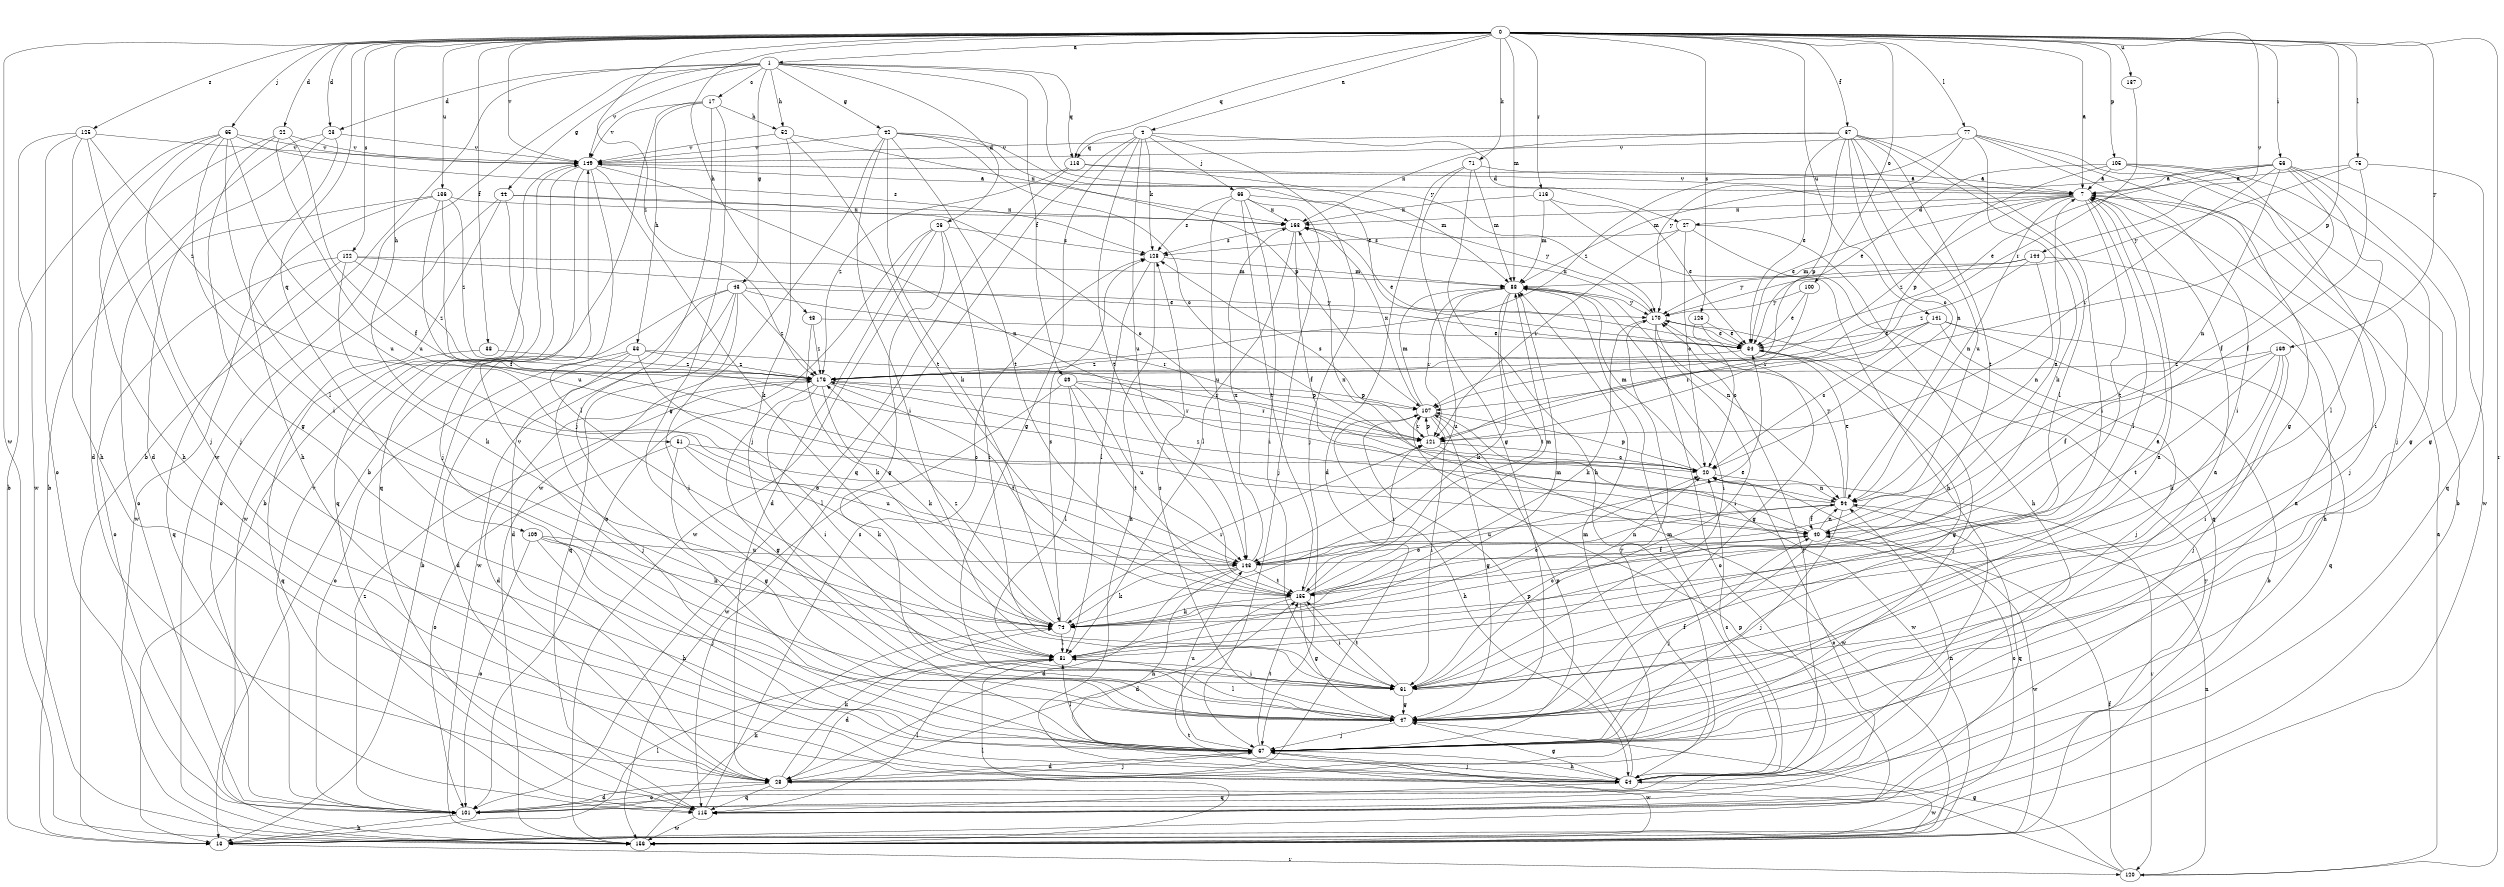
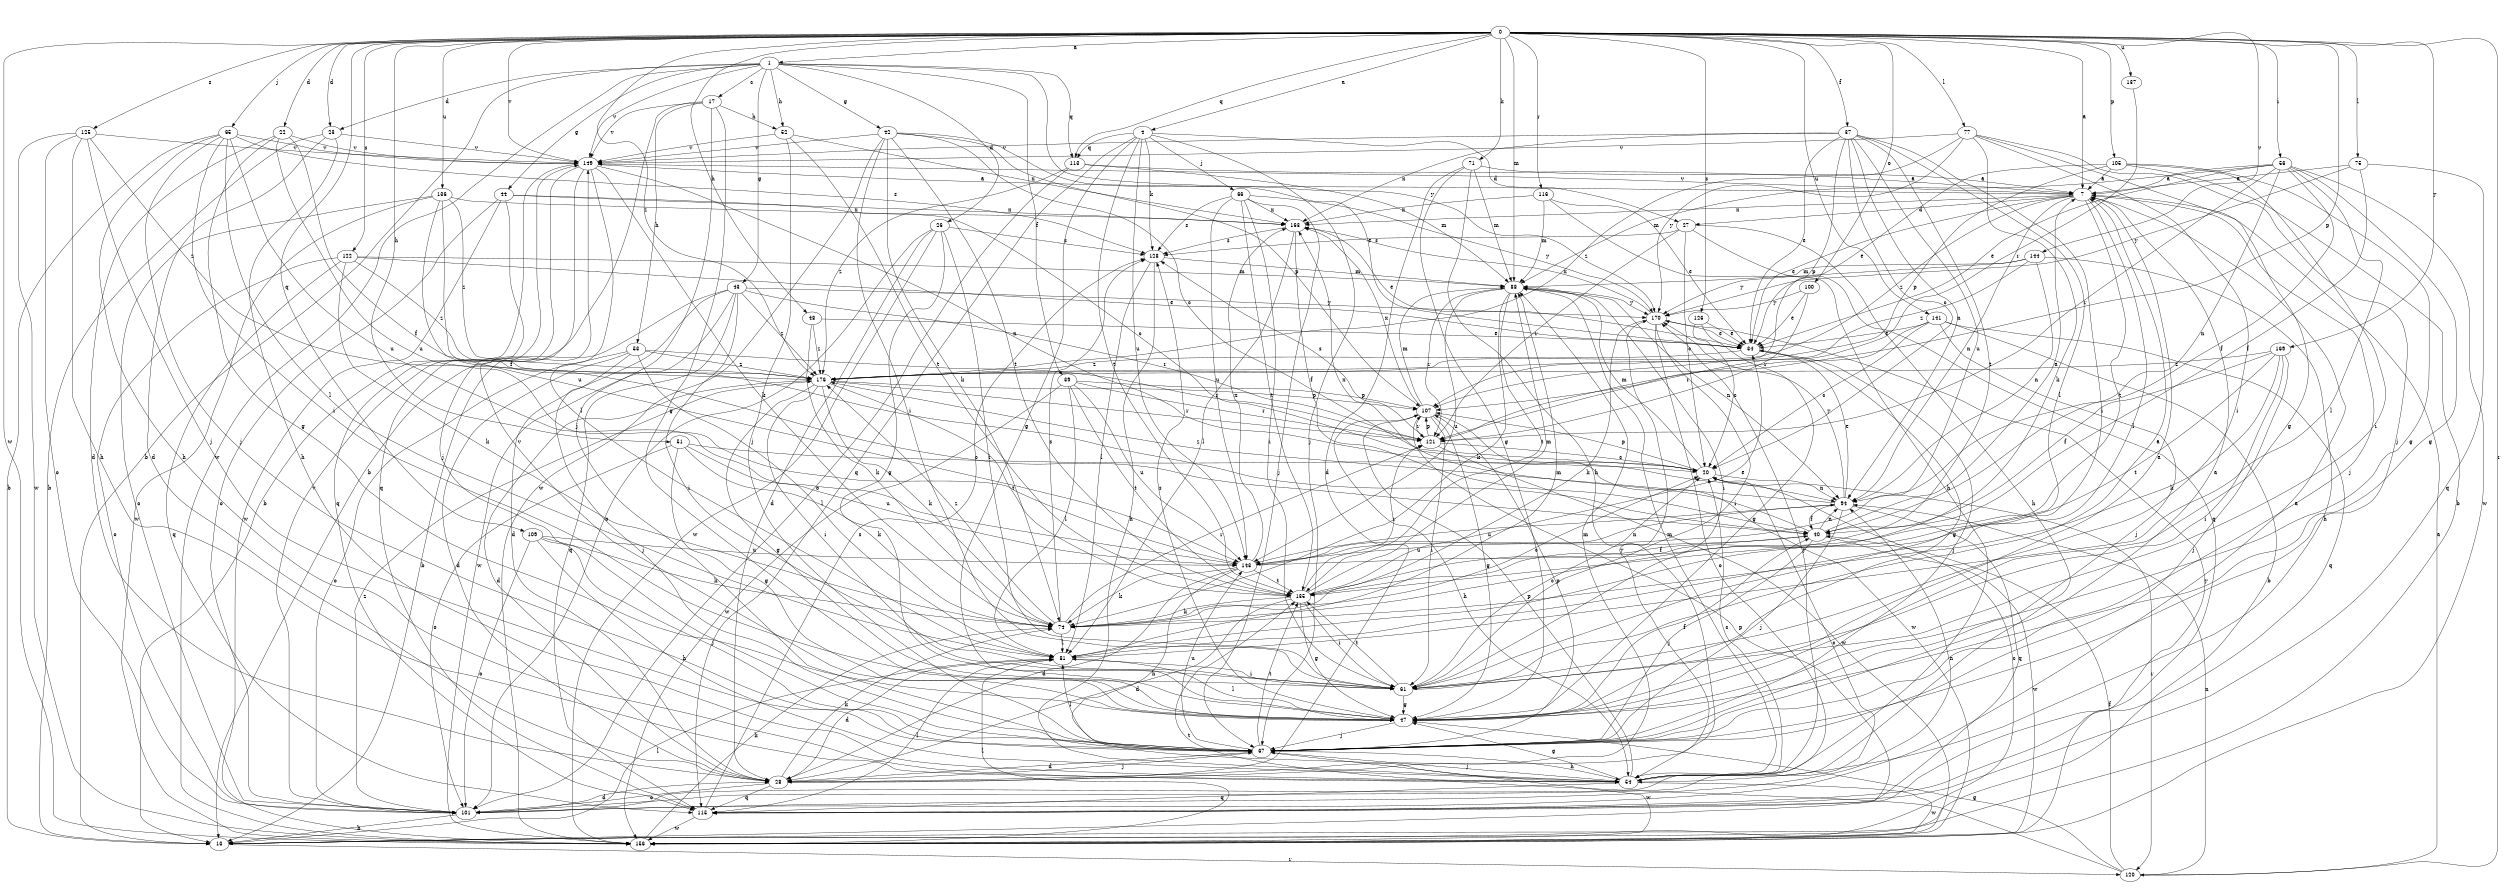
  strict digraph {
    0
    1
    4
    7
    22
    23
    37
-   38
    48
    51
    56
    65
    71
    75
    77
    88
    100
    105
    107
    109
    113
    116
    120
    122
    125
    126
    136
    137
    141
    144
    149
    156
    169
    176
    13
    17
    26
    39
    42
    43
    44
    52
    170
    27
    47
    66
    67
    115
    135
    143
    128
    34
    81
    94
    163
    28
    40
    54
    20
    61
    74
    101
    121
    53
    0 -> 1 [label=a]
    0 -> 4 [label=a]
    0 -> 7 [label=a]
    0 -> 22 [label=d]
    0 -> 23 [label=d]
    0 -> 37 [label=f]
-   0 -> 38 [label=f]
    0 -> 48 [label=h]
    0 -> 51 [label=h]
    0 -> 56 [label=i]
    0 -> 65 [label=j]
    0 -> 71 [label=k]
    0 -> 75 [label=l]
    0 -> 77 [label=l]
    0 -> 88 [label=m]
    0 -> 100 [label=o]
    0 -> 105 [label=p]
    0 -> 107 [label=p]
    0 -> 109 [label=q]
    0 -> 113 [label=q]
    0 -> 116 [label=r]
    0 -> 120 [label=r]
    0 -> 122 [label=s]
    0 -> 125 [label=s]
    0 -> 126 [label=s]
    0 -> 136 [label=u]
    0 -> 137 [label=u]
    0 -> 141 [label=u]
    0 -> 144 [label=v]
    0 -> 149 [label=v]
    0 -> 156 [label=w]
    0 -> 169 [label=y]
    0 -> 176 [label=z]
    1 -> 23 [label=d]
    1 -> 113 [label=q]
    1 -> 149 [label=v]
    1 -> 156 [label=w]
    1 -> 13 [label=b]
    1 -> 17 [label=c]
    1 -> 26 [label=d]
    1 -> 39 [label=f]
    1 -> 42 [label=g]
    1 -> 43 [label=g]
    1 -> 44 [label=g]
    1 -> 52 [label=h]
    1 -> 170 [label=y]
    4 -> 113 [label=q]
    4 -> 27 [label=d]
    4 -> 47 [label=g]
    4 -> 66 [label=j]
    4 -> 67 [label=j]
    4 -> 115 [label=q]
    4 -> 135 [label=t]
    4 -> 143 [label=u]
    4 -> 128 [label=k]
    7 -> 149 [label=v]
    7 -> 176 [label=z]
    7 -> 27 [label=d]
    7 -> 67 [label=j]
    7 -> 135 [label=t]
    7 -> 34 [label=e]
    7 -> 81 [label=l]
    7 -> 94 [label=n]
    7 -> 163 [label=x]
    22 -> 149 [label=v]
    22 -> 47 [label=g]
    22 -> 143 [label=u]
    22 -> 28 [label=d]
    22 -> 40 [label=f]
    23 -> 149 [label=v]
    23 -> 13 [label=b]
    23 -> 28 [label=d]
    23 -> 54 [label=h]
    37 -> 107 [label=p]
    37 -> 149 [label=v]
    37 -> 135 [label=t]
    37 -> 143 [label=u]
    37 -> 34 [label=e]
    37 -> 81 [label=l]
    37 -> 94 [label=n]
    37 -> 163 [label=x]
    37 -> 20 [label=c]
    37 -> 61 [label=i]
-   38 -> 176 [label=z]
-   38 -> 115 [label=q]
    48 -> 176 [label=z]
    48 -> 34 [label=e]
    48 -> 74 [label=k]
    51 -> 47 [label=g]
    51 -> 143 [label=u]
    51 -> 20 [label=c]
    51 -> 74 [label=k]
    51 -> 101 [label=o]
    56 -> 7 [label=a]
    56 -> 88 [label=m]
    56 -> 156 [label=w]
    56 -> 47 [label=g]
    56 -> 34 [label=e]
    56 -> 81 [label=l]
    56 -> 94 [label=n]
    56 -> 40 [label=f]
    56 -> 121 [label=r]
    65 -> 149 [label=v]
    65 -> 13 [label=b]
    65 -> 67 [label=j]
    65 -> 143 [label=u]
    65 -> 128 [label=s]
    65 -> 81 [label=l]
    65 -> 54 [label=h]
    65 -> 61 [label=i]
    71 -> 7 [label=a]
    71 -> 88 [label=m]
    71 -> 47 [label=g]
    71 -> 28 [label=d]
    71 -> 54 [label=h]
    75 -> 7 [label=a]
    75 -> 170 [label=y]
    75 -> 115 [label=q]
    75 -> 40 [label=f]
    77 -> 149 [label=v]
    77 -> 176 [label=z]
    77 -> 170 [label=y]
    77 -> 47 [label=g]
    77 -> 67 [label=j]
    77 -> 61 [label=i]
    77 -> 74 [label=k]
    88 -> 170 [label=y]
    88 -> 135 [label=t]
    88 -> 143 [label=u]
    88 -> 94 [label=n]
    88 -> 61 [label=i]
    88 -> 74 [label=k]
    88 -> 121 [label=r]
    100 -> 170 [label=y]
    100 -> 34 [label=e]
    100 -> 121 [label=r]
    105 -> 7 [label=a]
    105 -> 107 [label=p]
    105 -> 13 [label=b]
    105 -> 47 [label=g]
    105 -> 34 [label=e]
    105 -> 61 [label=i]
    107 -> 88 [label=m]
    107 -> 156 [label=w]
    107 -> 47 [label=g]
    107 -> 163 [label=x]
    107 -> 54 [label=h]
    107 -> 61 [label=i]
    107 -> 121 [label=r]
    109 -> 67 [label=j]
    109 -> 143 [label=u]
    109 -> 54 [label=h]
    109 -> 74 [label=k]
    109 -> 101 [label=o]
    113 -> 7 [label=a]
    113 -> 88 [label=m]
    113 -> 176 [label=z]
    113 -> 101 [label=o]
    116 -> 88 [label=m]
    116 -> 34 [label=e]
    116 -> 163 [label=x]
    116 -> 54 [label=h]
    120 -> 7 [label=a]
    120 -> 47 [label=g]
    120 -> 135 [label=t]
    120 -> 94 [label=n]
    120 -> 40 [label=f]
    122 -> 88 [label=m]
    122 -> 176 [label=z]
    122 -> 115 [label=q]
    122 -> 34 [label=e]
    122 -> 74 [label=k]
    122 -> 101 [label=o]
    125 -> 149 [label=v]
    125 -> 156 [label=w]
    125 -> 176 [label=z]
    125 -> 67 [label=j]
    125 -> 54 [label=h]
    125 -> 101 [label=o]
    126 -> 47 [label=g]
    126 -> 34 [label=e]
    126 -> 20 [label=c]
    136 -> 156 [label=w]
    136 -> 176 [label=z]
    136 -> 143 [label=u]
    136 -> 163 [label=x]
    136 -> 40 [label=f]
    136 -> 101 [label=o]
    137 -> 121 [label=r]
    141 -> 13 [label=b]
    141 -> 67 [label=j]
    141 -> 115 [label=q]
    141 -> 34 [label=e]
    141 -> 20 [label=c]
    141 -> 121 [label=r]
    144 -> 88 [label=m]
    144 -> 176 [label=z]
    144 -> 170 [label=y]
    144 -> 94 [label=n]
    144 -> 54 [label=h]
    149 -> 7 [label=a]
    149 -> 13 [label=b]
    149 -> 67 [label=j]
    149 -> 115 [label=q]
    149 -> 81 [label=l]
    149 -> 94 [label=n]
    149 -> 74 [label=k]
    156 -> 170 [label=y]
    156 -> 81 [label=l]
    156 -> 74 [label=k]
    169 -> 176 [label=z]
    169 -> 67 [label=j]
    169 -> 135 [label=t]
    169 -> 40 [label=f]
    169 -> 61 [label=i]
    169 -> 74 [label=k]
    176 -> 107 [label=p]
    176 -> 47 [label=g]
    176 -> 135 [label=t]
    176 -> 28 [label=d]
    176 -> 61 [label=i]
    176 -> 74 [label=k]
    176 -> 121 [label=r]
    13 -> 107 [label=p]
    13 -> 120 [label=r]
    13 -> 81 [label=l]
    13 -> 20 [label=c]
    17 -> 149 [label=v]
    17 -> 13 [label=b]
    17 -> 52 [label=h]
    17 -> 47 [label=g]
    17 -> 67 [label=j]
    17 -> 53 [label=h]
    26 -> 156 [label=w]
    26 -> 47 [label=g]
    26 -> 128 [label=s]
    26 -> 28 [label=d]
    26 -> 61 [label=i]
    26 -> 101 [label=o]
    39 -> 107 [label=p]
    39 -> 156 [label=w]
    39 -> 135 [label=t]
    39 -> 143 [label=u]
    39 -> 81 [label=l]
    39 -> 121 [label=r]
    42 -> 107 [label=p]
    42 -> 149 [label=v]
    42 -> 156 [label=w]
    42 -> 135 [label=t]
    42 -> 34 [label=e]
    42 -> 20 [label=c]
    42 -> 61 [label=i]
    42 -> 74 [label=k]
    43 -> 156 [label=w]
    43 -> 176 [label=z]
    43 -> 13 [label=b]
    43 -> 170 [label=y]
    43 -> 115 [label=q]
    43 -> 28 [label=d]
    43 -> 61 [label=i]
    43 -> 121 [label=r]
    44 -> 156 [label=w]
    44 -> 115 [label=q]
    44 -> 163 [label=x]
    44 -> 20 [label=c]
    44 -> 101 [label=o]
    52 -> 149 [label=v]
    52 -> 67 [label=j]
    52 -> 135 [label=t]
    52 -> 163 [label=x]
    170 -> 34 [label=e]
    170 -> 163 [label=x]
    170 -> 61 [label=i]
    170 -> 74 [label=k]
    170 -> 101 [label=o]
    27 -> 115 [label=q]
    27 -> 128 [label=s]
    27 -> 54 [label=h]
    27 -> 20 [label=c]
    27 -> 121 [label=r]
    47 -> 7 [label=a]
    47 -> 149 [label=v]
    47 -> 67 [label=j]
    47 -> 128 [label=s]
    47 -> 81 [label=l]
    47 -> 40 [label=f]
    66 -> 170 [label=y]
    66 -> 67 [label=j]
    66 -> 135 [label=t]
    66 -> 143 [label=u]
    66 -> 128 [label=s]
    66 -> 163 [label=x]
    66 -> 61 [label=i]
    67 -> 7 [label=a]
    67 -> 107 [label=p]
    67 -> 156 [label=w]
    67 -> 135 [label=t]
    67 -> 143 [label=u]
    67 -> 81 [label=l]
    67 -> 28 [label=d]
    67 -> 54 [label=h]
    115 -> 156 [label=w]
    115 -> 128 [label=s]
    115 -> 81 [label=l]
    135 -> 88 [label=m]
    135 -> 47 [label=g]
    135 -> 34 [label=e]
    135 -> 28 [label=d]
    135 -> 61 [label=i]
    135 -> 74 [label=k]
    135 -> 121 [label=r]
    143 -> 135 [label=t]
    143 -> 94 [label=n]
    143 -> 163 [label=x]
    143 -> 28 [label=d]
    143 -> 40 [label=f]
    143 -> 54 [label=h]
    143 -> 74 [label=k]
    128 -> 88 [label=m]
    128 -> 81 [label=l]
    128 -> 54 [label=h]
    34 -> 176 [label=z]
    34 -> 47 [label=g]
    34 -> 67 [label=j]
    81 -> 88 [label=m]
    81 -> 28 [label=d]
    81 -> 61 [label=i]
    94 -> 176 [label=z]
    94 -> 170 [label=y]
    94 -> 67 [label=j]
    94 -> 115 [label=q]
    94 -> 143 [label=u]
    94 -> 34 [label=e]
    94 -> 40 [label=f]
    163 -> 128 [label=s]
    163 -> 34 [label=e]
    163 -> 81 [label=l]
    163 -> 40 [label=f]
    28 -> 88 [label=m]
    28 -> 170 [label=y]
    28 -> 67 [label=j]
    28 -> 115 [label=q]
    28 -> 74 [label=k]
    28 -> 101 [label=o]
    40 -> 7 [label=a]
    40 -> 156 [label=w]
    40 -> 67 [label=j]
-   40 -> 143 [label=o]
+   40 -> 143 [label=u]
    40 -> 94 [label=n]
    40 -> 163 [label=x]
    54 -> 88 [label=m]
    54 -> 107 [label=p]
    54 -> 156 [label=w]
    54 -> 170 [label=y]
    54 -> 47 [label=g]
    54 -> 67 [label=j]
    54 -> 115 [label=q]
    54 -> 20 [label=c]
    20 -> 88 [label=m]
    20 -> 107 [label=p]
    20 -> 120 [label=r]
    20 -> 94 [label=n]
    61 -> 7 [label=a]
    61 -> 47 [label=g]
    61 -> 135 [label=t]
    61 -> 20 [label=c]
    74 -> 176 [label=z]
    74 -> 128 [label=s]
    74 -> 81 [label=l]
    74 -> 20 [label=c]
    74 -> 121 [label=r]
    101 -> 7 [label=a]
    101 -> 149 [label=v]
    101 -> 176 [label=z]
    101 -> 13 [label=b]
    101 -> 94 [label=n]
    101 -> 28 [label=d]
    101 -> 20 [label=c]
    121 -> 107 [label=p]
    121 -> 156 [label=w]
    121 -> 128 [label=s]
    121 -> 20 [label=c]
    53 -> 176 [label=z]
    53 -> 67 [label=j]
    53 -> 81 [label=l]
    53 -> 28 [label=d]
    53 -> 101 [label=o]
    53 -> 121 [label=r]
  }
